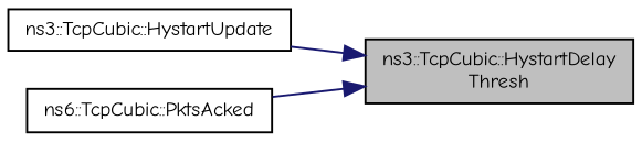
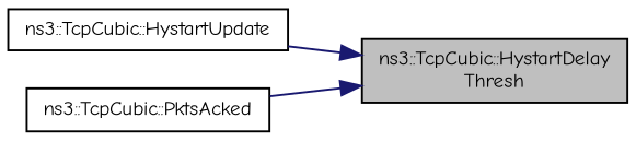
  digraph {
    fontname="Comic Neue"
    rankdir=RL
    node [color=black fillcolor=white fontname="Comic Neue" fontsize=10 shape=record style=filled]
    edge [color=midnightblue dir=back fontname="Comic Neue" fontsize=10 labelfontname=Helvetica labelfontsize=10 style=solid]
    n1 [fillcolor=grey75 fontcolor=black height=0.2 label="ns3::TcpCubic::HystartDelay\lThresh" width=0.4]
    n2 [height=0.2 label="ns3::TcpCubic::HystartUpdate" width=0.4]
-   n3 [height=0.2 label="ns6::TcpCubic::PktsAcked" width=0.4]
+   n3 [height=0.2 label="ns3::TcpCubic::PktsAcked" width=0.4]
    n1 -> n2
    n1 -> n3
  }
